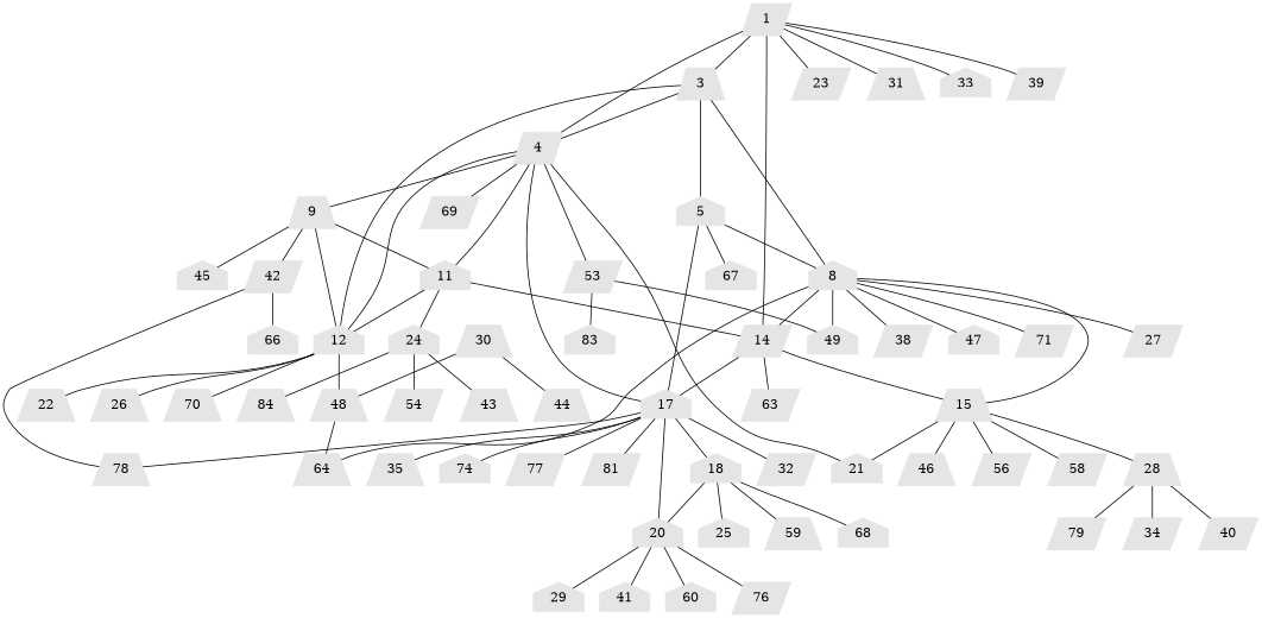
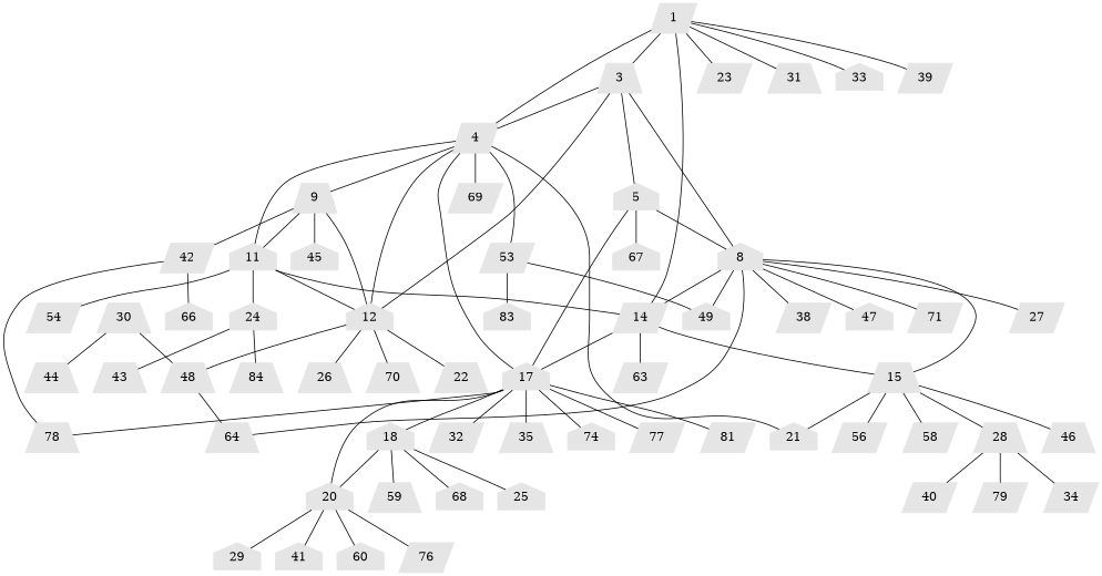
  graph {
    node [color=gray90 shape=parallelogram style=filled]
    1 [super="+2"]
    3 [shape=trapezium super="+6"]
    4 [super="+10"]
    14 [super="+16"]
    23
    31 [shape=trapezium]
    33 [shape=house]
    39
    5 [shape=house super="+7"]
    8 [shape=house super="+13"]
    12 [shape=house super="+61"]
    9 [shape=trapezium super="+52"]
    11 [shape=house super="+75"]
    17 [shape=house super="+19"]
    21 [shape=house]
    53 [super="+73"]
    69
    15 [shape=trapezium super="+37"]
    63
    67 [shape=house]
    49 [shape=house super="+55"]
    27
    38 [super="+82"]
    47 [shape=house]
    64 [shape=trapezium]
    71
    22 [shape=trapezium]
    26 [shape=trapezium]
    48 [shape=trapezium super="+57"]
    70 [shape=trapezium]
    42 [super="+72"]
    45 [shape=house]
    24 [shape=house super="+80"]
    54
    18 [shape=house super="+51"]
    20 [shape=house super="+50"]
    32
    35 [shape=trapezium]
    74 [shape=house]
    77
    78 [shape=trapezium]
    81
    83 [shape=house]
    28 [shape=trapezium super="+36"]
    46 [shape=trapezium]
    56
    58
    30 [shape=trapezium super="+65"]
    44 [shape=trapezium]
    66 [shape=house]
    43 [shape=trapezium]
    84 [shape=trapezium]
    34
    40
    79
    25 [shape=house]
    59 [shape=trapezium]
    68 [shape=house]
    29 [shape=house super="+62"]
    41 [shape=house]
    60 [shape=house]
    76
    1 -- 3 [weight=2]
    1 -- 4 [weight=2]
    1 -- 14
    1 -- 23
    1 -- 31
    1 -- 33
    1 -- 39
    3 -- 4
    3 -- 5 [weight=2]
    3 -- 8
    3 -- 12
    4 -- 12
    4 -- 9
    4 -- 11
    4 -- 17 [weight=2]
    4 -- 21
    4 -- 53
    4 -- 69
    14 -- 17
    14 -- 15 [weight=2]
    14 -- 63
    5 -- 8 [weight=2]
    5 -- 17
    5 -- 67
    8 -- 14 [weight=2]
    8 -- 15
    8 -- 49
    8 -- 27
    8 -- 38
    8 -- 47
    8 -- 64
    8 -- 71
    12 -- 22
    12 -- 26
    12 -- 48
    12 -- 70
    9 -- 12
    9 -- 11
    9 -- 42
    9 -- 45
    11 -- 14
    11 -- 12
    11 -- 24
-   24 -- 54
+   11 -- 54
    17 -- 18 [weight=2]
    17 -- 20 [weight=2]
    17 -- 32
    17 -- 35
    17 -- 74
    17 -- 77
    17 -- 78
    17 -- 81
    53 -- 49
    53 -- 83
    15 -- 21
    15 -- 28
    15 -- 46
    15 -- 56
    15 -- 58
    48 -- 64
    42 -- 78
    42 -- 66
    24 -- 43
    24 -- 84
    18 -- 20
    18 -- 25
    18 -- 59
    18 -- 68
    20 -- 29
    20 -- 41
    20 -- 60
    20 -- 76
    28 -- 34
    28 -- 40
    28 -- 79
    30 -- 48
    30 -- 44
  }
